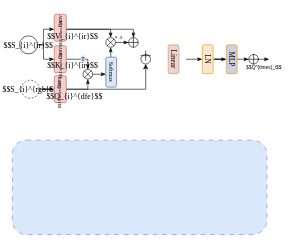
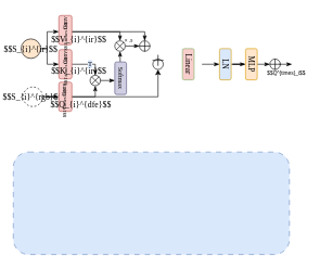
  <mxCell id="0" />
  <mxCell id="1" parent="0" />
  <mxCell id="2" value="" style="rounded=1;whiteSpace=wrap;html=1;fillColor=#dae8fc;fontFamily=Times New Roman;strokeColor=#6c8ebf;dashed=1;dashPattern=8 8;" parent="1" vertex="1"><mxGeometry x="20" y="233" width="424.52" height="157.5" as="geometry" /></mxCell>
  <mxCell id="3" style="edgeStyle=orthogonalEdgeStyle;shape=connector;rounded=0;orthogonalLoop=1;jettySize=auto;html=1;entryX=0;entryY=0.5;entryDx=0;entryDy=0;strokeColor=default;align=center;verticalAlign=middle;fontFamily=Helvetica;fontSize=11;fontColor=default;labelBackgroundColor=default;endArrow=classicThin;endFill=1;" parent="1" edge="1"><mxGeometry relative="1" as="geometry"><mxPoint x="64" y="74" as="sourcePoint" /><mxPoint x="90" y="48" as="targetPoint" /><Array as="points"><mxPoint x="72" y="74" /><mxPoint x="72" y="48" /></Array></mxGeometry></mxCell>
  <mxCell id="4" style="edgeStyle=orthogonalEdgeStyle;shape=connector;rounded=0;orthogonalLoop=1;jettySize=auto;html=1;entryX=0;entryY=0.5;entryDx=0;entryDy=0;strokeColor=default;align=center;verticalAlign=middle;fontFamily=Helvetica;fontSize=11;fontColor=default;labelBackgroundColor=default;endArrow=classicThin;endFill=1;" parent="1" edge="1"><mxGeometry relative="1" as="geometry"><mxPoint x="62" y="74" as="sourcePoint" /><mxPoint x="90" y="98" as="targetPoint" /><Array as="points"><mxPoint x="72" y="74" /><mxPoint x="72" y="98" /></Array></mxGeometry></mxCell>
- <mxCell id="5" value="$$S_{i}^{ir}$$" style="ellipse;whiteSpace=wrap;html=1;aspect=fixed;fontFamily=Times New Roman;fontStyle=0;fontSize=13;" parent="1" vertex="1"><mxGeometry x="32" y="59" width="30" height="30" as="geometry" /></mxCell>
+ <mxCell id="5" value="$$S_{i}^{ir}$$" style="ellipse;whiteSpace=wrap;html=1;aspect=fixed;fontFamily=Times New Roman;fontStyle=0;fontSize=13;fillColor=#ffe6cc;" parent="1" vertex="1"><mxGeometry x="32" y="59" width="30" height="30" as="geometry" /></mxCell>
  <mxCell id="6" style="edgeStyle=orthogonalEdgeStyle;shape=connector;rounded=0;orthogonalLoop=1;jettySize=auto;html=1;entryX=0;entryY=0.5;entryDx=0;entryDy=0;strokeColor=default;align=center;verticalAlign=middle;fontFamily=Times New Roman;fontSize=11;fontColor=default;labelBackgroundColor=default;endArrow=classicThin;endFill=1;" parent="1" source="7" target="16" edge="1"><mxGeometry relative="1" as="geometry" /></mxCell>
  <mxCell id="7" value="&lt;span style=&quot;font-weight: normal;&quot;&gt;$$S_{i}^{rgb}$$&lt;/span&gt;" style="ellipse;whiteSpace=wrap;html=1;aspect=fixed;fontFamily=Times New Roman;fontStyle=1;fontSize=13;dashed=1;" parent="1" vertex="1"><mxGeometry x="35" y="133" width="30" height="30" as="geometry" /></mxCell>
  <mxCell id="8" style="edgeStyle=orthogonalEdgeStyle;shape=connector;rounded=0;orthogonalLoop=1;jettySize=auto;html=1;entryX=0.5;entryY=0;entryDx=0;entryDy=0;strokeColor=default;align=center;verticalAlign=middle;fontFamily=Helvetica;fontSize=11;fontColor=default;labelBackgroundColor=default;endArrow=classicThin;endFill=1;" parent="1" source="10" target="29" edge="1"><mxGeometry relative="1" as="geometry"><Array as="points"><mxPoint x="222" y="48" /></Array></mxGeometry></mxCell>
  <mxCell id="9" style="edgeStyle=orthogonalEdgeStyle;shape=connector;rounded=0;orthogonalLoop=1;jettySize=auto;html=1;entryX=0.5;entryY=0;entryDx=0;entryDy=0;strokeColor=default;align=center;verticalAlign=middle;fontFamily=Helvetica;fontSize=11;fontColor=default;labelBackgroundColor=default;endArrow=classicThin;endFill=1;" parent="1" source="10" target="51" edge="1"><mxGeometry relative="1" as="geometry"><Array as="points"><mxPoint x="184" y="48" /></Array><mxPoint x="184.48" y="61.51" as="targetPoint" /></mxGeometry></mxCell>
  <mxCell id="10" value="" style="rounded=1;whiteSpace=wrap;html=1;fontFamily=Times New Roman;fillColor=#f8cecc;strokeColor=#b85450;horizontal=0;" parent="1" vertex="1"><mxGeometry x="90" y="23" width="20" height="45" as="geometry" /></mxCell>
  <mxCell id="11" style="edgeStyle=orthogonalEdgeStyle;shape=connector;rounded=0;orthogonalLoop=1;jettySize=auto;html=1;entryX=0.5;entryY=0;entryDx=0;entryDy=0;strokeColor=default;align=center;verticalAlign=middle;fontFamily=Times New Roman;fontSize=11;fontColor=default;labelBackgroundColor=default;endArrow=classicThin;endFill=1;" parent="1" source="13" target="26" edge="1"><mxGeometry relative="1" as="geometry"><mxPoint x="146" y="113" as="targetPoint" /><Array as="points"><mxPoint x="146" y="98" /></Array></mxGeometry></mxCell>
  <mxCell id="12" value="&lt;font face=&quot;Times New Roman&quot;&gt;T&lt;/font&gt;" style="edgeLabel;html=1;align=center;verticalAlign=middle;resizable=0;points=[];fontFamily=Helvetica;fontSize=11;fontColor=default;labelBackgroundColor=#DAE8FC;" parent="11" vertex="1" connectable="0"><mxGeometry x="0.213" relative="1" as="geometry"><mxPoint x="-5" y="-1" as="offset" /></mxGeometry></mxCell>
  <mxCell id="13" value="" style="rounded=1;whiteSpace=wrap;html=1;fontFamily=Times New Roman;fillColor=#f8cecc;strokeColor=#b85450;" parent="1" vertex="1"><mxGeometry x="90" y="75.5" width="20" height="45" as="geometry" /></mxCell>
  <mxCell id="14" style="edgeStyle=orthogonalEdgeStyle;shape=connector;rounded=0;orthogonalLoop=1;jettySize=auto;html=1;entryX=0.5;entryY=1;entryDx=0;entryDy=0;strokeColor=default;align=center;verticalAlign=middle;fontFamily=Times New Roman;fontSize=11;fontColor=default;labelBackgroundColor=default;endArrow=classicThin;endFill=1;" parent="1" source="16" target="26" edge="1"><mxGeometry relative="1" as="geometry"><mxPoint x="146" y="133" as="targetPoint" /><Array as="points"><mxPoint x="146" y="148" /></Array></mxGeometry></mxCell>
  <mxCell id="15" style="edgeStyle=orthogonalEdgeStyle;rounded=0;orthogonalLoop=1;jettySize=auto;html=1;entryX=0.5;entryY=1;entryDx=0;entryDy=0;" edge="1" parent="1" source="16" target="53"><mxGeometry relative="1" as="geometry"><mxPoint x="240" y="103" as="targetPoint" /></mxGeometry></mxCell>
  <mxCell id="16" value="" style="rounded=1;whiteSpace=wrap;html=1;fontFamily=Times New Roman;fillColor=#f8cecc;strokeColor=#b85450;" parent="1" vertex="1"><mxGeometry x="90" y="125.5" width="20" height="45" as="geometry" /></mxCell>
  <mxCell id="17" style="shape=connector;rounded=0;orthogonalLoop=1;jettySize=auto;html=1;entryX=0.5;entryY=1;entryDx=0;entryDy=0;strokeColor=default;align=center;verticalAlign=middle;fontFamily=Helvetica;fontSize=11;fontColor=default;labelBackgroundColor=default;endArrow=classicThin;endFill=1;" parent="1" source="18" target="51" edge="1"><mxGeometry relative="1" as="geometry"><mxPoint x="184.48" y="77.51" as="targetPoint" /></mxGeometry></mxCell>
- <mxCell id="18" value="Softmax" style="rounded=1;whiteSpace=wrap;html=1;horizontal=0;flipV=0;flipH=0;rotation=-180;fontFamily=Times New Roman;fillColor=#dae8fc;strokeColor=#56517e;spacingTop=-2;fontSize=10;" parent="1" vertex="1"><mxGeometry x="176" y="94.5" width="18" height="50" as="geometry" /></mxCell>
+ <mxCell id="18" value="Softmax" style="rounded=1;whiteSpace=wrap;html=1;horizontal=0;flipV=0;flipH=0;rotation=-180;fontFamily=Times New Roman;fillColor=#d0cee2;strokeColor=#56517e;spacingTop=-2;fontSize=10;" parent="1" vertex="1"><mxGeometry x="176" y="94.5" width="18" height="50" as="geometry" /></mxCell>
  <mxCell id="19" style="shape=connector;rounded=0;orthogonalLoop=1;jettySize=auto;html=1;entryX=0;entryY=0.5;entryDx=0;entryDy=0;strokeColor=default;align=center;verticalAlign=middle;fontFamily=Times New Roman;fontSize=11;fontColor=default;labelBackgroundColor=default;endArrow=classicThin;endFill=1;exitX=1;exitY=0.5;exitDx=0;exitDy=0;" parent="1" target="29" edge="1" source="51"><mxGeometry relative="1" as="geometry"><mxPoint x="193" y="70" as="sourcePoint" /><mxPoint x="213" y="70.018" as="targetPoint" /></mxGeometry></mxCell>
  <mxCell id="20" style="edgeStyle=orthogonalEdgeStyle;shape=connector;rounded=0;orthogonalLoop=1;jettySize=auto;html=1;entryX=1;entryY=0.5;entryDx=0;entryDy=0;strokeColor=default;align=center;verticalAlign=middle;fontFamily=Times New Roman;fontSize=11;fontColor=default;labelBackgroundColor=default;endArrow=classicThin;endFill=1;" parent="1" target="22" edge="1"><mxGeometry relative="1" as="geometry"><mxPoint x="310" y="98.014" as="sourcePoint" /></mxGeometry></mxCell>
  <mxCell id="21" style="edgeStyle=orthogonalEdgeStyle;shape=connector;rounded=0;orthogonalLoop=1;jettySize=auto;html=1;entryX=1;entryY=0.5;entryDx=0;entryDy=0;strokeColor=default;align=center;verticalAlign=middle;fontFamily=Times New Roman;fontSize=11;fontColor=default;labelBackgroundColor=default;endArrow=classicThin;endFill=1;" parent="1" source="22" target="24" edge="1"><mxGeometry relative="1" as="geometry" /></mxCell>
- <mxCell id="22" value="LN" style="rounded=1;whiteSpace=wrap;html=1;fontFamily=Times New Roman;horizontal=0;rotation=-180;fillColor=#ffe6cc;strokeColor=#d79b00;" parent="1" vertex="1"><mxGeometry x="337" y="74" width="18" height="48" as="geometry" /></mxCell>
+ <mxCell id="22" value="LN" style="rounded=1;whiteSpace=wrap;html=1;fontFamily=Times New Roman;horizontal=0;rotation=-180;fillColor=#dae8fc;strokeColor=#d79b00;" parent="1" vertex="1"><mxGeometry x="337" y="74" width="18" height="48" as="geometry" /></mxCell>
  <mxCell id="23" style="edgeStyle=orthogonalEdgeStyle;shape=connector;rounded=0;orthogonalLoop=1;jettySize=auto;html=1;entryX=0;entryY=0.5;entryDx=0;entryDy=0;strokeColor=default;align=center;verticalAlign=middle;fontFamily=Times New Roman;fontSize=11;fontColor=default;labelBackgroundColor=default;endArrow=classicThin;endFill=1;" parent="1" edge="1"><mxGeometry relative="1" as="geometry"><mxPoint x="395" y="98" as="sourcePoint" /><mxPoint x="414.48" y="98" as="targetPoint" /></mxGeometry></mxCell>
- <mxCell id="24" value="MLP" style="rounded=1;whiteSpace=wrap;html=1;fontFamily=Times New Roman;horizontal=0;rotation=-180;fillColor=#d0cee2;strokeColor=#d79b00;" parent="1" vertex="1"><mxGeometry x="377" y="74" width="18" height="48" as="geometry" /></mxCell>
+ <mxCell id="24" value="MLP" style="rounded=1;whiteSpace=wrap;html=1;fontFamily=Times New Roman;horizontal=0;rotation=-180;fillColor=#ffe6cc;strokeColor=#d79b00;" parent="1" vertex="1"><mxGeometry x="377" y="74" width="18" height="48" as="geometry" /></mxCell>
  <mxCell id="25" value="" style="group;fontFamily=Times New Roman;" parent="1" vertex="1" connectable="0"><mxGeometry x="138" y="115" width="16" height="16" as="geometry" /></mxCell>
  <mxCell id="26" value="" style="ellipse;whiteSpace=wrap;html=1;aspect=fixed;fontFamily=Times New Roman;" parent="25" vertex="1"><mxGeometry width="16" height="16" as="geometry" /></mxCell>
  <mxCell id="27" value="" style="shape=umlDestroy;whiteSpace=wrap;html=1;strokeWidth=1;targetShapes=umlLifeline;fontFamily=Times New Roman;fontSize=11;fontColor=default;labelBackgroundColor=default;" parent="25" vertex="1"><mxGeometry x="2.004" y="2.004" width="12" height="12" as="geometry" /></mxCell>
  <mxCell id="28" value="" style="group;fontFamily=Times New Roman;" parent="1" vertex="1" connectable="0"><mxGeometry x="213.518" y="61.518" width="16.971" height="16.971" as="geometry" /></mxCell>
  <mxCell id="29" value="" style="ellipse;whiteSpace=wrap;html=1;aspect=fixed;container=0;fontFamily=Times New Roman;" parent="28" vertex="1"><mxGeometry x="0.482" y="0.482" width="16" height="16" as="geometry" /></mxCell>
  <mxCell id="30" value="" style="ellipse;whiteSpace=wrap;html=1;aspect=fixed;container=0;fontFamily=Times New Roman;" parent="1" vertex="1"><mxGeometry x="414.48" y="90" width="16" height="16" as="geometry" /></mxCell>
  <mxCell id="31" value="" style="shape=umlDestroy;whiteSpace=wrap;html=1;strokeWidth=1;targetShapes=umlLifeline;fontFamily=Times New Roman;fontSize=11;fontColor=default;labelBackgroundColor=default;container=0;rotation=45;" parent="1" vertex="1"><mxGeometry x="416.484" y="92.004" width="12" height="12" as="geometry" /></mxCell>
  <mxCell id="32" style="edgeStyle=orthogonalEdgeStyle;shape=connector;rounded=0;orthogonalLoop=1;jettySize=auto;html=1;entryX=1;entryY=0.5;entryDx=0;entryDy=0;strokeColor=default;align=center;verticalAlign=middle;fontFamily=Times New Roman;fontSize=11;fontColor=default;labelBackgroundColor=default;endArrow=classicThin;endFill=1;" parent="1" edge="1"><mxGeometry relative="1" as="geometry"><mxPoint x="154.004" y="123" as="sourcePoint" /><mxPoint x="176" y="123" as="targetPoint" /></mxGeometry></mxCell>
  <mxCell id="33" style="edgeStyle=orthogonalEdgeStyle;shape=connector;rounded=0;orthogonalLoop=1;jettySize=auto;html=1;entryX=0;entryY=0.5;entryDx=0;entryDy=0;strokeColor=default;align=center;verticalAlign=middle;fontFamily=Times New Roman;fontSize=11;fontColor=default;labelBackgroundColor=default;endArrow=classicThin;endFill=1;" parent="1" edge="1"><mxGeometry relative="1" as="geometry"><mxPoint x="429" y="98" as="sourcePoint" /><mxPoint x="448.48" y="98" as="targetPoint" /></mxGeometry></mxCell>
  <mxCell id="34" value="" style="shape=umlDestroy;whiteSpace=wrap;html=1;strokeWidth=1;targetShapes=umlLifeline;fontFamily=Times New Roman;fontSize=11;fontColor=default;labelBackgroundColor=default;container=0;rotation=45;" parent="1" vertex="1"><mxGeometry x="216.004" y="64" width="12" height="12" as="geometry" /></mxCell>
  <mxCell id="35" value="" style="group" parent="1" vertex="1" connectable="0"><mxGeometry x="90" y="20" width="20" height="51" as="geometry" /></mxCell>
  <mxCell id="36" value="&lt;span style=&quot;font-family: &amp;quot;Times New Roman&amp;quot;;&quot;&gt;$$1\times1$$&lt;/span&gt;" style="text;html=1;align=center;verticalAlign=middle;whiteSpace=wrap;rounded=0;fontFamily=Helvetica;fontSize=8;fontColor=default;labelBackgroundColor=none;rotation=-90;" parent="35" vertex="1"><mxGeometry x="-5" y="26" width="30" height="20" as="geometry" /></mxCell>
  <mxCell id="37" value="Conv" style="text;html=1;align=center;verticalAlign=middle;whiteSpace=wrap;rounded=0;fontFamily=Times New Roman;fontSize=9;fontColor=default;labelBackgroundColor=none;rotation=-90;" parent="35" vertex="1"><mxGeometry x="-5" y="5" width="30" height="20" as="geometry" /></mxCell>
  <mxCell id="38" value="" style="group" parent="1" vertex="1" connectable="0"><mxGeometry x="90" y="73" width="20" height="51" as="geometry" /></mxCell>
  <mxCell id="39" value="&lt;span style=&quot;font-family: &amp;quot;Times New Roman&amp;quot;;&quot;&gt;$$1\times1$$&lt;/span&gt;" style="text;html=1;align=center;verticalAlign=middle;whiteSpace=wrap;rounded=0;fontFamily=Helvetica;fontSize=8;fontColor=default;labelBackgroundColor=none;rotation=-90;" parent="38" vertex="1"><mxGeometry x="-5" y="26" width="30" height="20" as="geometry" /></mxCell>
  <mxCell id="40" value="Conv" style="text;html=1;align=center;verticalAlign=middle;whiteSpace=wrap;rounded=0;fontFamily=Times New Roman;fontSize=9;fontColor=default;labelBackgroundColor=none;rotation=-90;" parent="38" vertex="1"><mxGeometry x="-5" y="5" width="30" height="20" as="geometry" /></mxCell>
  <mxCell id="41" value="" style="group" parent="1" vertex="1" connectable="0"><mxGeometry x="89" y="122.5" width="20" height="51" as="geometry" /></mxCell>
  <mxCell id="42" value="&lt;span style=&quot;font-family: &amp;quot;Times New Roman&amp;quot;;&quot;&gt;$$1\times1$$&lt;/span&gt;" style="text;html=1;align=center;verticalAlign=middle;whiteSpace=wrap;rounded=0;fontFamily=Helvetica;fontSize=8;fontColor=default;labelBackgroundColor=none;rotation=-90;" parent="41" vertex="1"><mxGeometry x="-5" y="26" width="30" height="20" as="geometry" /></mxCell>
  <mxCell id="43" value="Conv" style="text;html=1;align=center;verticalAlign=middle;whiteSpace=wrap;rounded=0;fontFamily=Times New Roman;fontSize=9;fontColor=default;labelBackgroundColor=none;rotation=-90;" parent="41" vertex="1"><mxGeometry x="-5" y="5" width="30" height="20" as="geometry" /></mxCell>
  <mxCell id="44" value="&lt;span style=&quot;font-size: 13px;&quot;&gt;$$Q_{i}^{dfe}$$&lt;/span&gt;" style="text;html=1;align=center;verticalAlign=middle;whiteSpace=wrap;rounded=0;fontFamily=Times New Roman;fontSize=11;fontColor=default;labelBackgroundColor=none;" parent="1" vertex="1"><mxGeometry x="116" y="149.5" width="16" height="20" as="geometry" /></mxCell>
  <mxCell id="45" value="&lt;span style=&quot;font-size: 13px;&quot;&gt;$$K_{i}^{ir}$$&lt;/span&gt;" style="text;html=1;align=center;verticalAlign=middle;whiteSpace=wrap;rounded=0;fontFamily=Times New Roman;fontSize=11;fontColor=default;labelBackgroundColor=none;" parent="1" vertex="1"><mxGeometry x="113" y="98.49" width="16" height="20" as="geometry" /></mxCell>
  <mxCell id="46" value="&lt;span style=&quot;font-size: 13px;&quot;&gt;$$V_{i}^{ir}$$&lt;/span&gt;" style="text;html=1;align=center;verticalAlign=middle;whiteSpace=wrap;rounded=0;fontFamily=Times New Roman;fontSize=11;fontColor=default;labelBackgroundColor=none;" parent="1" vertex="1"><mxGeometry x="113" y="49" width="16" height="20" as="geometry" /></mxCell>
  <mxCell id="47" value="&lt;span style=&quot;border: 0px; margin: 0px; padding: 0px; color: rgb(25, 25, 25); font-family: &amp;quot;PingFang SC&amp;quot;, Arial, 微软雅黑, 宋体, simsun, sans-serif; text-align: left; line-height: 70%;&quot;&gt;×&amp;nbsp;&lt;/span&gt;" style="text;html=1;align=center;verticalAlign=middle;whiteSpace=wrap;rounded=0;fontFamily=Times New Roman;fontSize=8;fontColor=default;labelBackgroundColor=none;spacing=0;" parent="1" vertex="1"><mxGeometry x="187.52" y="57" width="14" height="10" as="geometry" /></mxCell>
  <mxCell id="48" value="&lt;span style=&quot;color: rgb(25, 25, 25); font-family: &amp;quot;PingFang SC&amp;quot;, Arial, 微软雅黑, 宋体, simsun, sans-serif; text-align: left;&quot;&gt;-9&lt;/span&gt;" style="text;html=1;align=center;verticalAlign=middle;whiteSpace=wrap;rounded=0;fontFamily=Helvetica;fontSize=7;fontColor=default;labelBackgroundColor=none;" parent="1" vertex="1"><mxGeometry x="193.52" y="57" width="14" height="10" as="geometry" /></mxCell>
  <mxCell id="49" value="$$Q^{times}_i$$" style="text;html=1;align=center;verticalAlign=middle;whiteSpace=wrap;rounded=0;fontFamily=Helvetica;fontSize=8;fontColor=default;labelBackgroundColor=none;" parent="1" vertex="1"><mxGeometry x="410" y="95.5" width="60" height="30" as="geometry" /></mxCell>
  <mxCell id="50" value="Linear" style="rounded=1;whiteSpace=wrap;html=1;horizontal=0;rotation=-180;fontFamily=Times New Roman;fillColor=#f8cecc;strokeColor=#82b366;" parent="1" vertex="1"><mxGeometry x="280" y="74" width="18" height="48" as="geometry" /></mxCell>
  <mxCell id="51" value="" style="ellipse;whiteSpace=wrap;html=1;aspect=fixed;fontFamily=Times New Roman;" vertex="1" parent="1"><mxGeometry x="176" y="62" width="16" height="16" as="geometry" /></mxCell>
  <mxCell id="52" value="" style="shape=umlDestroy;whiteSpace=wrap;html=1;strokeWidth=1;targetShapes=umlLifeline;fontFamily=Times New Roman;fontSize=11;fontColor=default;labelBackgroundColor=default;" vertex="1" parent="1"><mxGeometry x="178.004" y="64.004" width="12" height="12" as="geometry" /></mxCell>
  <mxCell id="53" value="" style="ellipse;whiteSpace=wrap;html=1;aspect=fixed;container=0;fontFamily=Times New Roman;" parent="1" vertex="1"><mxGeometry x="234.49" y="90" width="16" height="16" as="geometry" /></mxCell>
  <mxCell id="54" value="" style="shape=umlDestroy;whiteSpace=wrap;html=1;strokeWidth=1;targetShapes=umlLifeline;fontFamily=Times New Roman;fontSize=11;fontColor=default;labelBackgroundColor=default;container=0;rotation=45;" parent="1" vertex="1"><mxGeometry x="236.494" y="86" width="12" height="12" as="geometry" /></mxCell>
